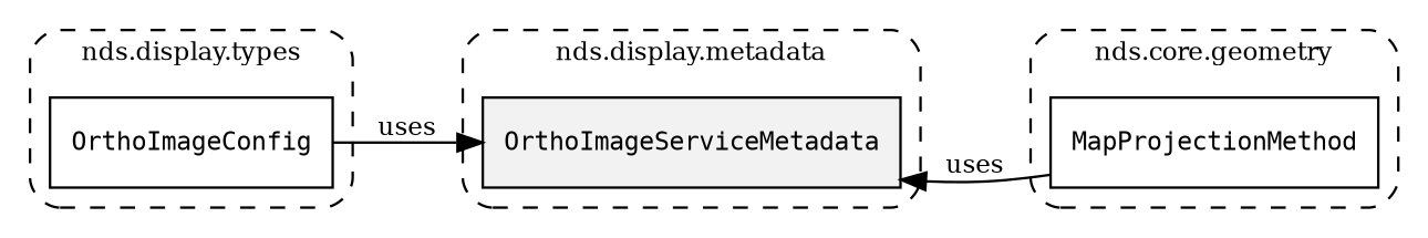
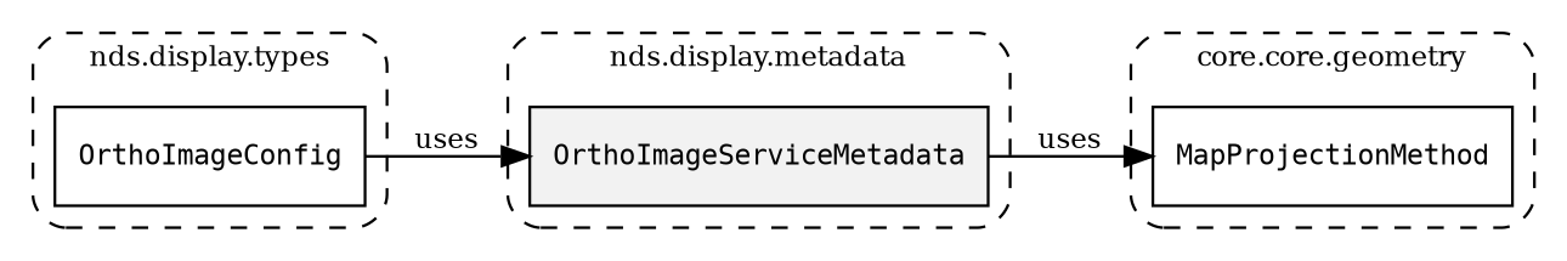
  digraph {
    fontsize=10
    rankdir=LR
    node [fontsize=10 shape=box]
    edge [fontsize=10]
    n1 [fillcolor="#0000000D" label=<<font face="monospace"><table align="center" border="0" cellspacing="0" cellpadding="0"><tr><td href="../../../content/packages/nds.display.metadata.html#Structure-OrthoImageServiceMetadata" title="Structure defined in nds.display.metadata">OrthoImageServiceMetadata</td></tr></table></font>> style=filled]
    n2 [label=<<font face="monospace"><table align="center" border="0" cellspacing="0" cellpadding="0"><tr><td href="../../../content/packages/nds.display.types.html#Structure-OrthoImageConfig" title="Structure defined in nds.display.types">OrthoImageConfig</td></tr></table></font>>]
    n3 [label=<<font face="monospace"><table align="center" border="0" cellspacing="0" cellpadding="0"><tr><td href="../../../content/packages/nds.core.geometry.html#Enum-MapProjectionMethod" title="Enum defined in nds.core.geometry">MapProjectionMethod</td></tr></table></font>>]
    subgraph cluster_1 {
      label="nds.display.metadata"
      style="dashed, rounded"
      n1
    }
    subgraph cluster_2 {
      label="nds.display.types"
      style="dashed, rounded"
      n2
    }
    subgraph cluster_3 {
-     label="nds.core.geometry"
+     label="core.core.geometry"
      style="dashed, rounded"
      n3
    }
-   n3 -> n1 [label=uses]
+   n1 -> n3 [label=uses]
    n2 -> n1 [label=uses]
  }
